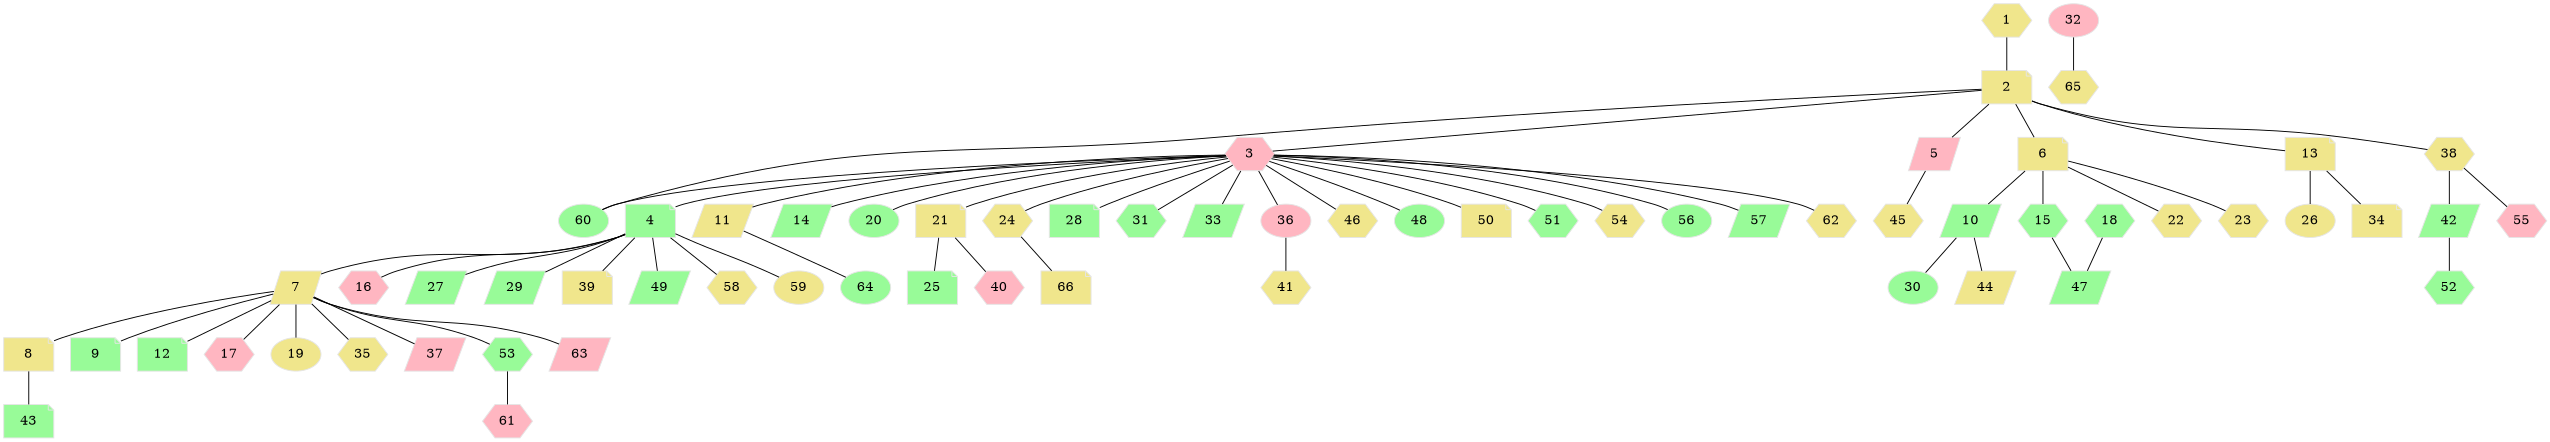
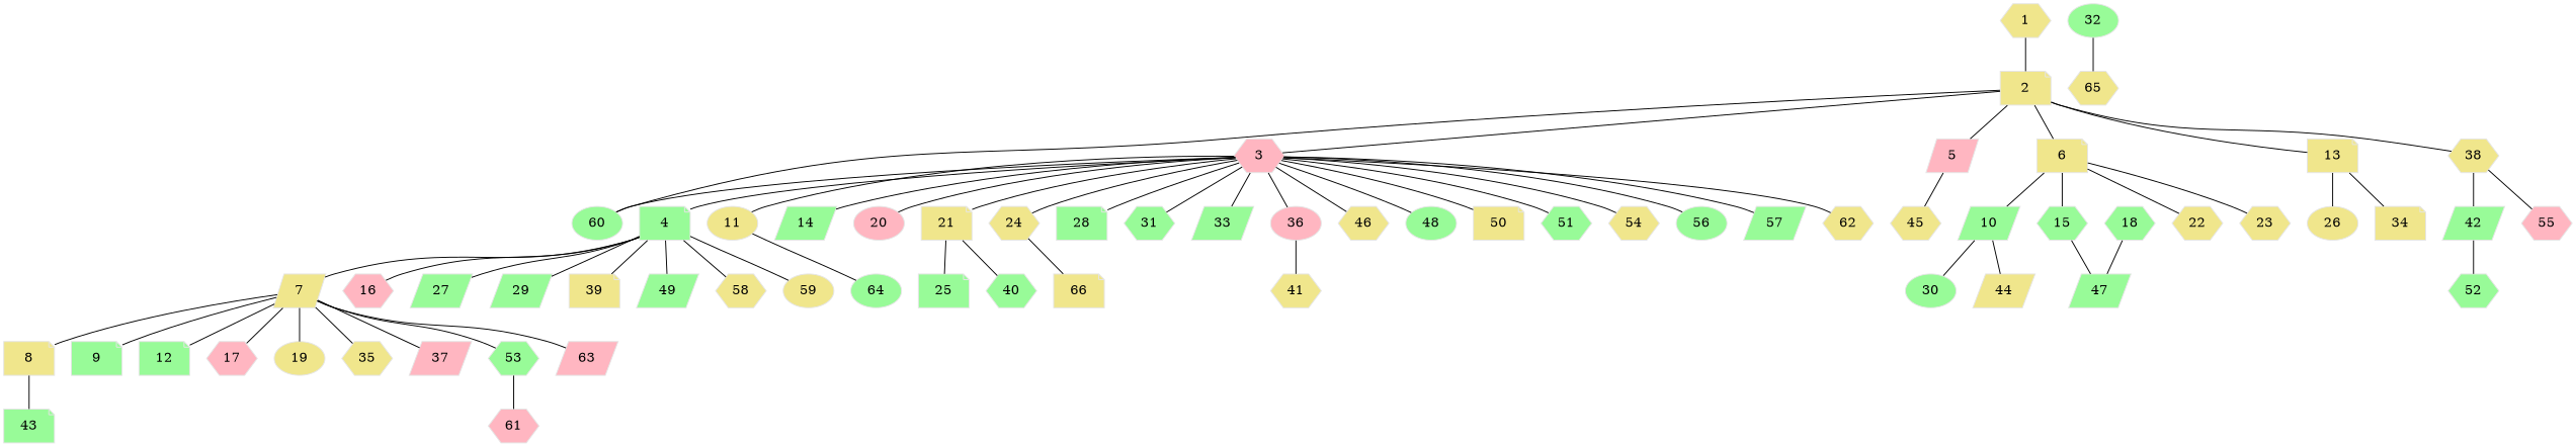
  graph {
    node [color=gray90 fillcolor=khaki shape=hexagon style=filled]
    2 [shape=note]
    1
    3 [fillcolor=lightpink]
    5 [fillcolor=lightpink shape=parallelogram]
    6 [shape=note]
    13 [shape=note]
    38
    60 [fillcolor=palegreen shape=ellipse]
    4 [fillcolor=palegreen shape=note]
-   11 [shape=parallelogram]
+   11 [shape=ellipse]
    14 [fillcolor=palegreen shape=parallelogram]
-   20 [fillcolor=palegreen shape=ellipse]
+   20 [fillcolor=lightpink shape=ellipse]
    21 [shape=note]
    24
    28 [fillcolor=palegreen shape=note]
    31 [fillcolor=palegreen]
    33 [fillcolor=palegreen shape=parallelogram]
    36 [fillcolor=lightpink shape=ellipse]
    46
    48 [fillcolor=palegreen shape=ellipse]
    50 [shape=note]
    51 [fillcolor=palegreen]
    54
    56 [fillcolor=palegreen shape=ellipse]
    57 [fillcolor=palegreen shape=parallelogram]
    62
    45
    10 [fillcolor=palegreen shape=parallelogram]
    15 [fillcolor=palegreen]
    22
    23
    26 [shape=ellipse]
    34 [shape=note]
    42 [fillcolor=palegreen shape=parallelogram]
    55 [fillcolor=lightpink]
    7 [shape=parallelogram]
    16 [fillcolor=lightpink]
    27 [fillcolor=palegreen shape=parallelogram]
    29 [fillcolor=palegreen shape=parallelogram]
    39 [shape=note]
    49 [fillcolor=palegreen shape=parallelogram]
    58
    59 [shape=ellipse]
    64 [fillcolor=palegreen shape=ellipse]
    25 [fillcolor=palegreen shape=note]
-   40 [fillcolor=lightpink]
+   40 [fillcolor=palegreen]
    66 [shape=note]
-   32 [fillcolor=lightpink shape=ellipse]
+   32 [fillcolor=palegreen shape=ellipse]
    65
    41
    8 [shape=note]
    9 [fillcolor=palegreen shape=note]
    12 [fillcolor=palegreen shape=note]
    17 [fillcolor=lightpink]
    19 [shape=ellipse]
    35
    37 [fillcolor=lightpink shape=parallelogram]
    53 [fillcolor=palegreen]
    63 [fillcolor=lightpink shape=parallelogram]
    30 [fillcolor=palegreen shape=ellipse]
    44 [shape=parallelogram]
    47 [fillcolor=palegreen shape=parallelogram]
    43 [fillcolor=palegreen shape=note]
    61 [fillcolor=lightpink]
    18 [fillcolor=palegreen]
    52 [fillcolor=palegreen]
    2 -- 3
    2 -- 5
    2 -- 6
    2 -- 13
    2 -- 38
    2 -- 60
    1 -- 2
    3 -- 60
    3 -- 4
    3 -- 11
    3 -- 14
    3 -- 20
    3 -- 21
    3 -- 24
    3 -- 28
    3 -- 31
    3 -- 33
    3 -- 36
    3 -- 46
    3 -- 48
    3 -- 50
    3 -- 51
    3 -- 54
    3 -- 56
    3 -- 57
    3 -- 62
    5 -- 45
    6 -- 10
    6 -- 15
    6 -- 22
    6 -- 23
    13 -- 26
    13 -- 34
    38 -- 42
    38 -- 55
    4 -- 7
    4 -- 16
    4 -- 27
    4 -- 29
    4 -- 39
    4 -- 49
    4 -- 58
    4 -- 59
    11 -- 64
    21 -- 25
    21 -- 40
    24 -- 66
    36 -- 41
    10 -- 30
    10 -- 44
    15 -- 47
    42 -- 52
    7 -- 8
    7 -- 9
    7 -- 12
    7 -- 17
    7 -- 19
    7 -- 35
    7 -- 37
    7 -- 53
    7 -- 63
    32 -- 65
    8 -- 43
    53 -- 61
    18 -- 47
  }
